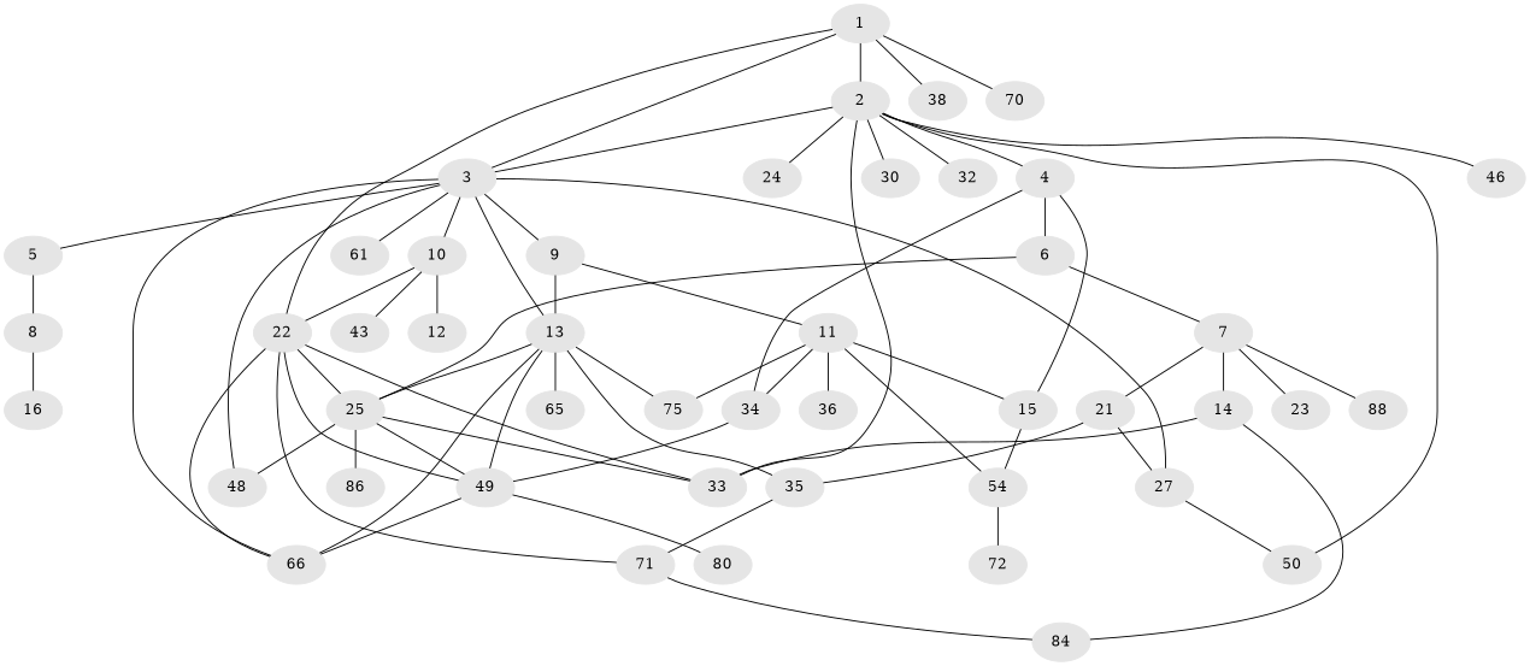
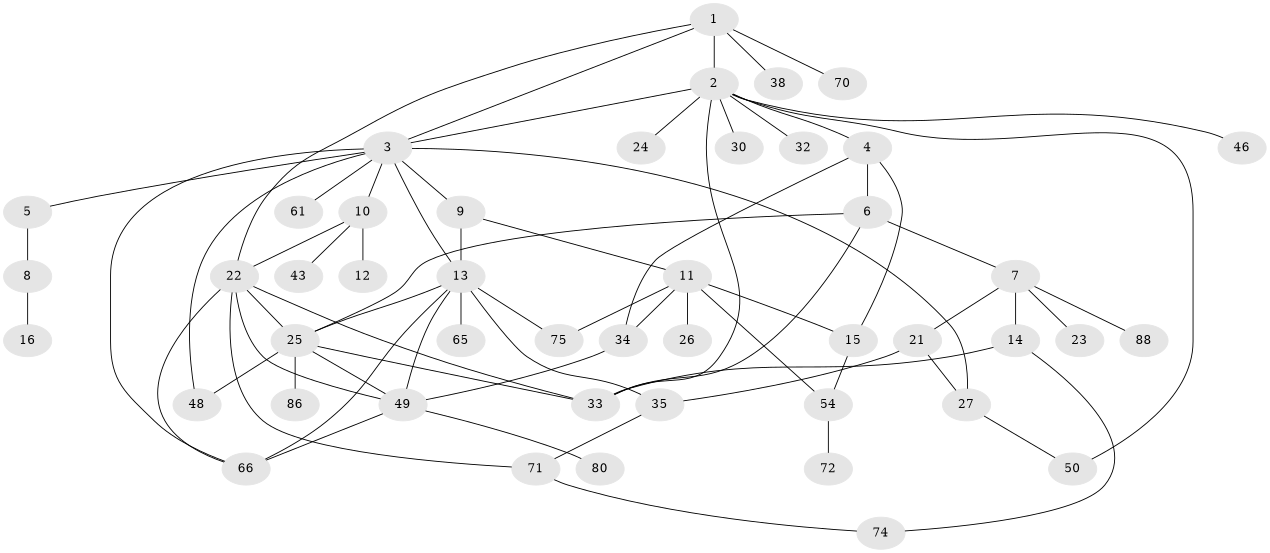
  graph {
    node [color=gray90 style=filled]
    2 [super="+28"]
    3 [super="+19+56"]
    4
    24 [super="+79"]
    30 [super="+47"]
    32
    33 [super="+64+96+40"]
    46
    50 [super="+62"]
    1
    22 [super="+29"]
    38 [super="+87"]
    70
    5 [super="+60"]
    9
    10
    13 [super="+15+51"]
    27 [super="+57"]
    48
    61 [super="+83"]
    66
    25 [super="+52+59+36"]
    49 [super="+55"]
    71
    6
    n26 [label=15]
    34 [super="+37"]
    8 [super="+85"]
    11 [super="+18"]
    12
    43
    75
    35 [super="+90+39"]
    65
    7
    54 [super="+58"]
    16
    14 [super="+44+42"]
    21 [super="+82+92"]
    23 [super="+93+88"]
    n41 [label=88 super="+81"]
    86
-   84
-   26 [label=36]
+   84 [label=74]
+   26
    72
    80
    2 -- 3
    2 -- 4
    2 -- 24
    2 -- 30
    2 -- 32
    2 -- 33
    2 -- 46
    2 -- 50
    3 -- 5
    3 -- 9
    3 -- 10
    3 -- 13
    3 -- 27
    3 -- 48
    3 -- 61
    3 -- 66
    4 -- 6
    4 -- n26
    4 -- 34
    1 -- 2
    1 -- 3
    1 -- 22
    1 -- 38
    1 -- 70
    22 -- 33
    22 -- 66
    22 -- 25
    22 -- 49
    22 -- 71
    5 -- 8
    9 -- 13
    9 -- 11
    10 -- 22
    10 -- 12
    10 -- 43
    13 -- 66
    13 -- 25
    13 -- 49
    13 -- 75
    13 -- 35
    13 -- 65
    27 -- 50
    25 -- 33
    25 -- 48 [weight=2]
    25 -- 49
    25 -- 86
    49 -- 66
    49 -- 80
    71 -- 84
+   6 -- 33
    6 -- 25
    6 -- 7
    n26 -- 54
    34 -- 49
    8 -- 16
    11 -- n26
    11 -- 34
    11 -- 75
    11 -- 54
    11 -- 26
    35 -- 71
    7 -- 14
    7 -- 21
    7 -- 23
    7 -- n41
    54 -- 72
    14 -- 33
    14 -- 84
    21 -- 27
    21 -- 35
  }
